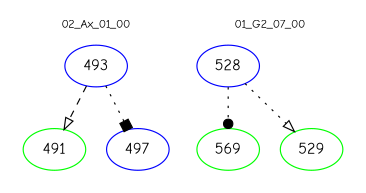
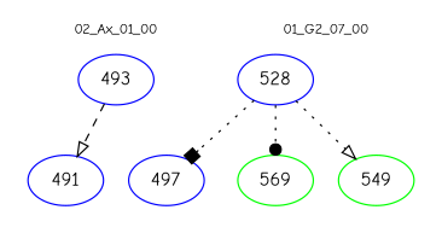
  digraph {
    fontname="Comic Neue"
    node [color=blue fontname="Comic Neue"]
    edge [arrowhead=onormal color=black fontname="Comic Neue" style=dotted]
    n1 [label=493]
-   n2 [color=green label=491]
+   n2 [label=491]
    n3 [label=497]
    n4 [label=528]
    n5 [color=green label=569]
-   n6 [color=green label=529]
+   n6 [color=green label=549]
    subgraph cluster_1 {
      color=white
      fontsize=10
      label="02_Ax_01_00"
      n1
      n2
      n3
    }
    subgraph cluster_2 {
      color=white
      fontsize=10
      label="01_G2_07_00"
      n4
      n5
      n6
    }
    n1 -> n2 [style=dashed]
-   n1 -> n3 [arrowhead=box]
+   n4 -> n3 [arrowhead=box]
    n4 -> n5 [arrowhead=dot]
    n4 -> n6
  }
